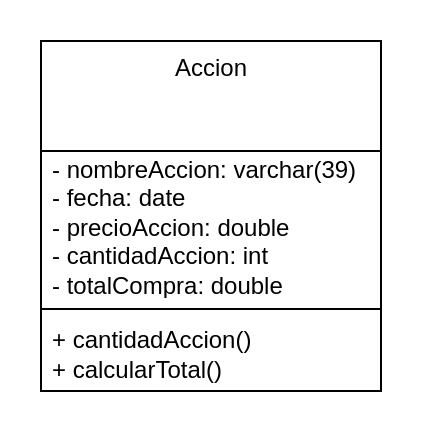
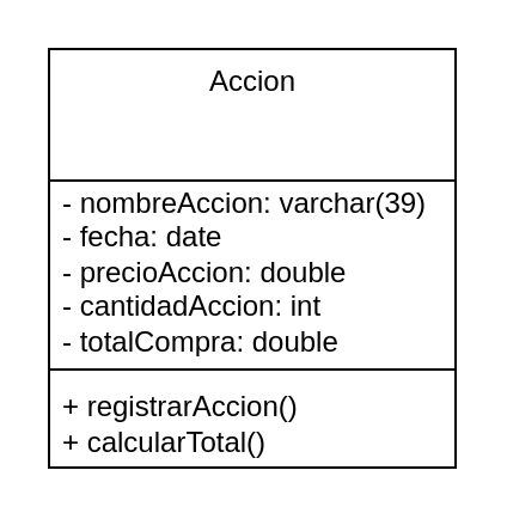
  <mxCell id="0" />
  <mxCell id="1" parent="0" />
  <mxCell id="2" value="Accion" style="swimlane;fontStyle=0;align=center;verticalAlign=top;childLayout=stackLayout;horizontal=1;startSize=55;horizontalStack=0;resizeParent=1;resizeParentMax=0;resizeLast=0;collapsible=0;marginBottom=0;html=1;" vertex="1" parent="1"><mxGeometry x="20" y="20" width="170" height="175" as="geometry" /></mxCell>
  <mxCell id="3" value="- nombreAccion: varchar(39)&lt;br&gt;- fecha: date&lt;br&gt;- precioAccion: double&lt;br&gt;- cantidadAccion: int&lt;br&gt;- totalCompra: double" style="text;html=1;strokeColor=none;fillColor=none;align=left;verticalAlign=middle;spacingLeft=4;spacingRight=4;overflow=hidden;rotatable=0;points=[[0,0.5],[1,0.5]];portConstraint=eastwest;" vertex="1" parent="2"><mxGeometry y="55" width="170" height="75" as="geometry" /></mxCell>
  <mxCell id="4" value="" style="line;strokeWidth=1;fillColor=none;align=left;verticalAlign=middle;spacingTop=-1;spacingLeft=3;spacingRight=3;rotatable=0;labelPosition=right;points=[];portConstraint=eastwest;" vertex="1" parent="2"><mxGeometry y="130" width="170" height="8" as="geometry" /></mxCell>
- <mxCell id="5" value="+ cantidadAccion()&lt;br&gt;+ calcularTotal()" style="text;html=1;strokeColor=none;fillColor=none;align=left;verticalAlign=middle;spacingLeft=4;spacingRight=4;overflow=hidden;rotatable=0;points=[[0,0.5],[1,0.5]];portConstraint=eastwest;" vertex="1" parent="2"><mxGeometry y="138" width="170" height="37" as="geometry" /></mxCell>
+ <mxCell id="5" value="+ registrarAccion()&lt;br&gt;+ calcularTotal()" style="text;html=1;strokeColor=none;fillColor=none;align=left;verticalAlign=middle;spacingLeft=4;spacingRight=4;overflow=hidden;rotatable=0;points=[[0,0.5],[1,0.5]];portConstraint=eastwest;" vertex="1" parent="2"><mxGeometry y="138" width="170" height="37" as="geometry" /></mxCell>
